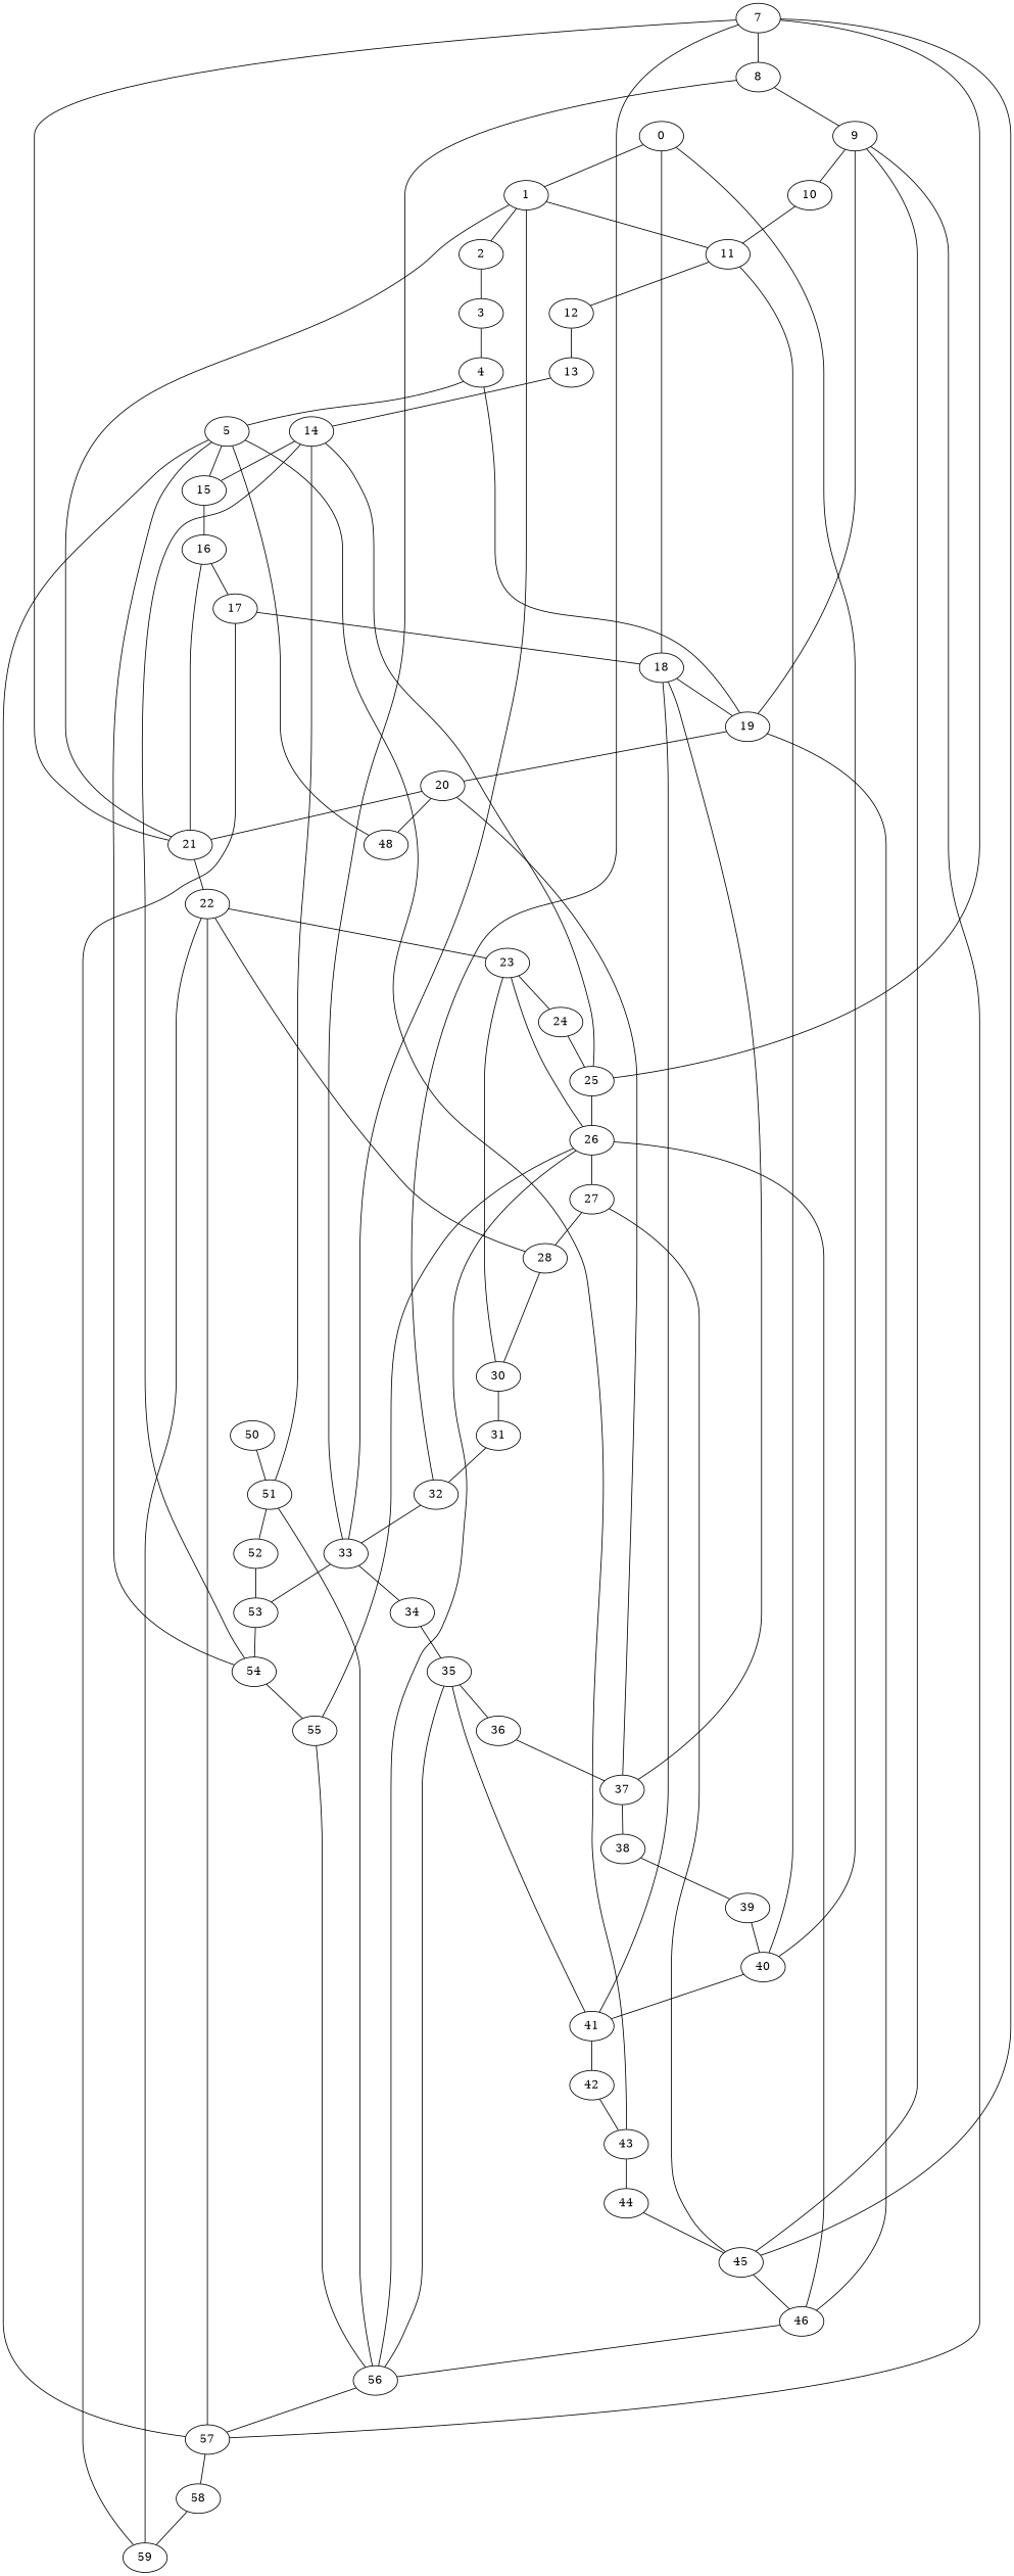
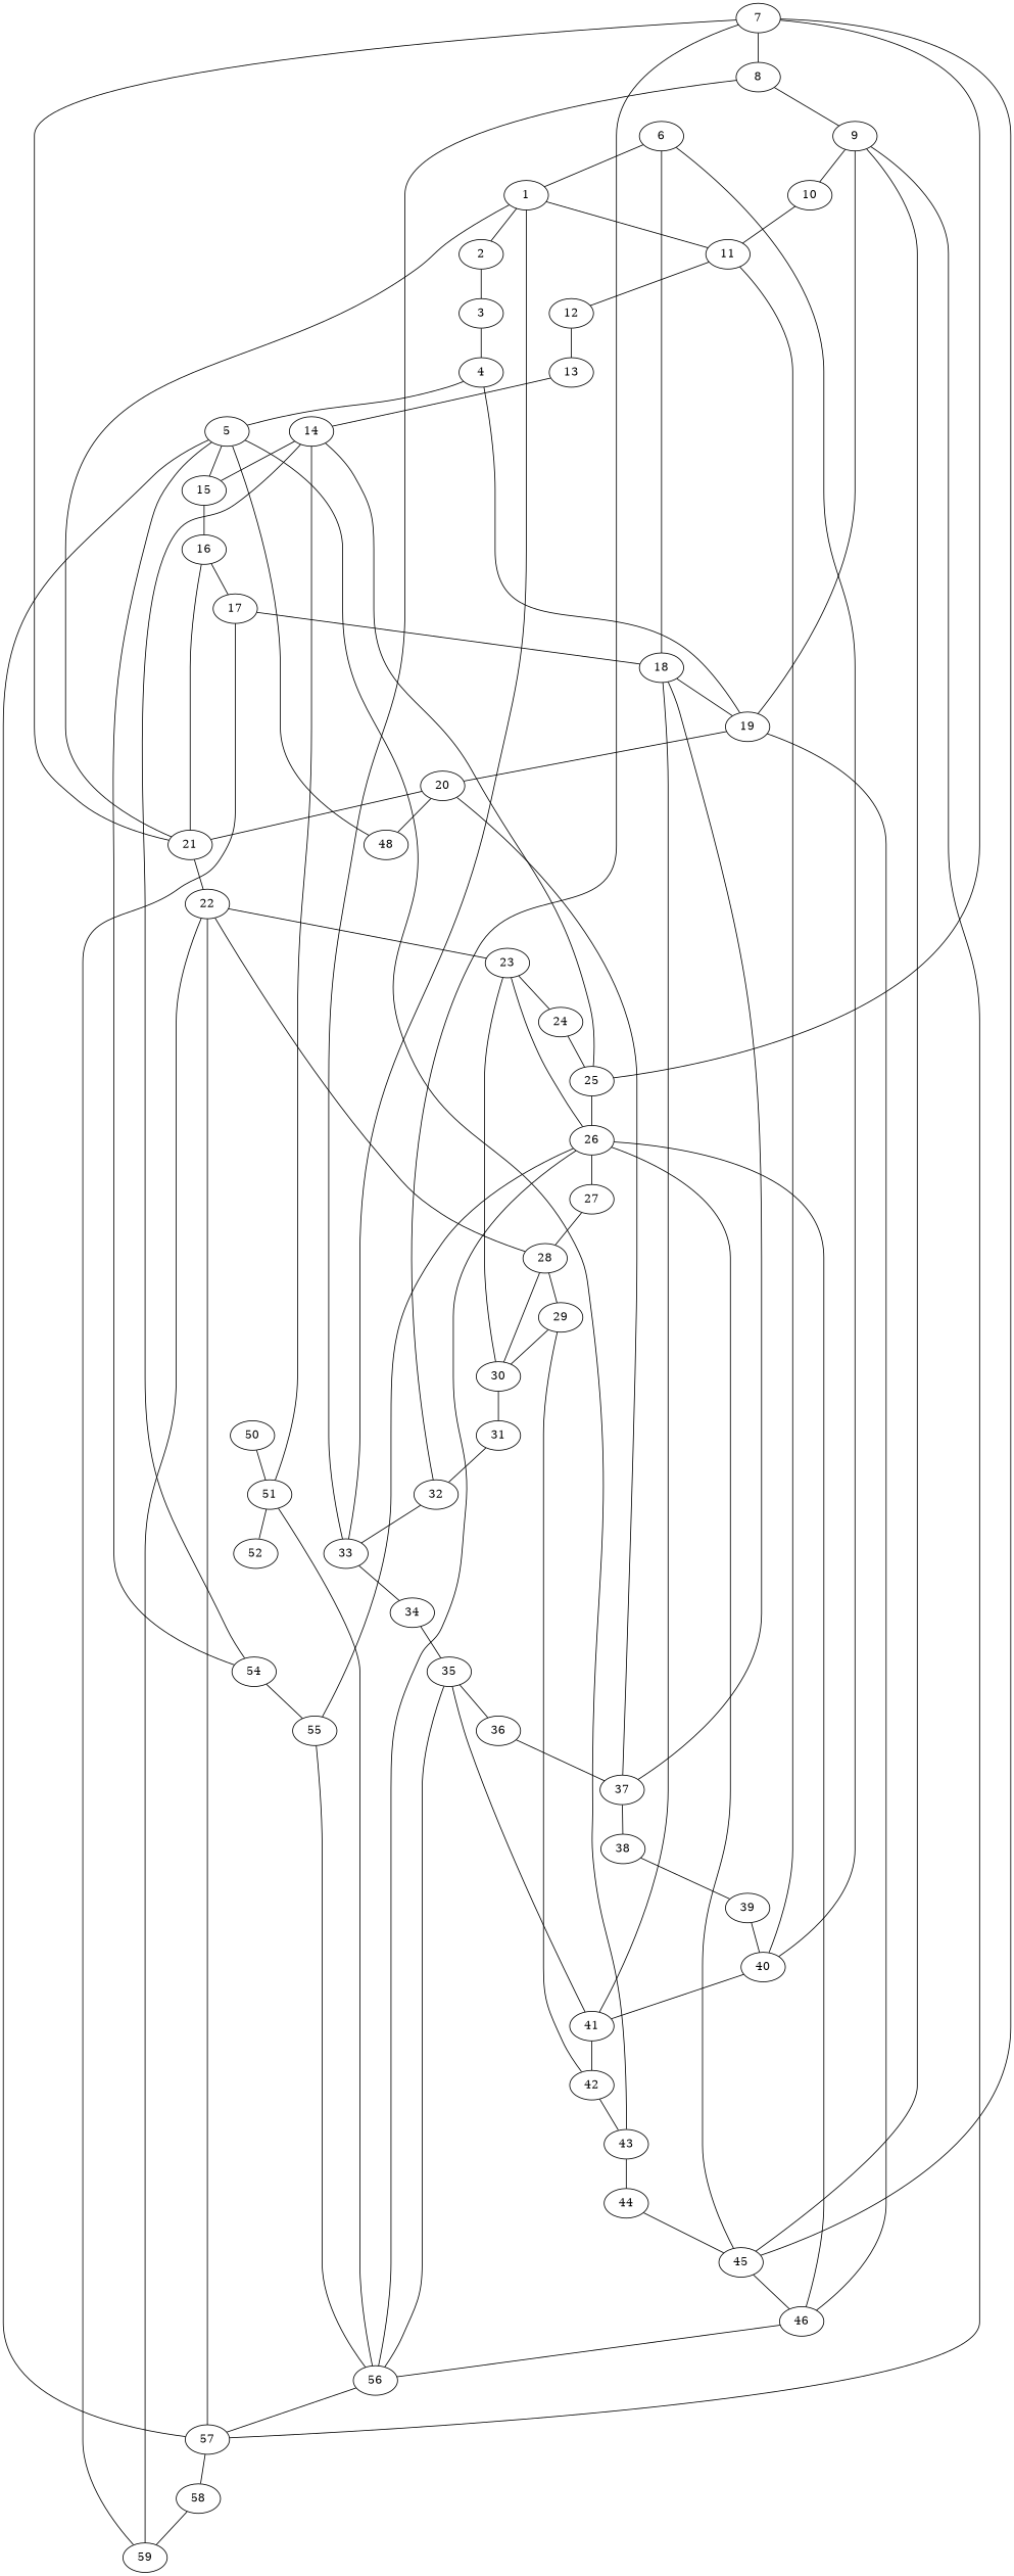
  graph {
-   0
+   0 [label=6]
    1
    40
    18
    2
    21
    11
    33
    41
    19
    37
    3
    22
    12
    34
-   53
    42
    46
    20
    38
    4
    57
    59
    23
    28
    13
    35
    54
    5
    43
    48
    15
    58
    55
    44
    16
    56
    7
    8
    25
    32
    45
    17
    9
    26
    10
    27
    14
    51
    52
    39
    24
    30
+   29
    31
    50
    36
    0 -- 1
    0 -- 40
    0 -- 18
    1 -- 2
    1 -- 21
    1 -- 11
    1 -- 33
    40 -- 41
    18 -- 41
    18 -- 19
    18 -- 37
    2 -- 3
    21 -- 22
    11 -- 40
    11 -- 12
    33 -- 34
-   33 -- 53
    41 -- 42
    19 -- 46
    19 -- 20
    37 -- 38
    3 -- 4
    22 -- 57
    22 -- 59
    22 -- 23
    22 -- 28
    12 -- 13
    34 -- 35
-   53 -- 54
    42 -- 43
    46 -- 56
    20 -- 21
    20 -- 37
    20 -- 48
    38 -- 39
    4 -- 19
    4 -- 5
    57 -- 58
    23 -- 26
    23 -- 24
    23 -- 30
    28 -- 30
+   28 -- 29
    13 -- 14
    35 -- 41
    35 -- 56
    35 -- 36
    54 -- 55
    5 -- 57
    5 -- 54
    5 -- 43
    5 -- 48
    5 -- 15
    43 -- 44
    15 -- 16
    58 -- 59
    55 -- 56
    44 -- 45
    16 -- 21
    16 -- 17
    56 -- 57
    7 -- 21
    7 -- 8
    7 -- 25
    7 -- 32
    7 -- 45
    8 -- 33
    8 -- 9
    25 -- 26
    32 -- 33
    45 -- 46
    17 -- 18
    17 -- 59
    9 -- 19
    9 -- 57
    9 -- 45
    9 -- 10
    26 -- 46
    26 -- 55
    26 -- 56
-   27 -- 45
+   26 -- 45
    26 -- 27
    10 -- 11
    27 -- 28
    14 -- 54
    14 -- 15
    14 -- 25
    14 -- 51
    51 -- 56
    51 -- 52
-   52 -- 53
    39 -- 40
    24 -- 25
    30 -- 31
+   29 -- 42
+   29 -- 30
    31 -- 32
    50 -- 51
    36 -- 37
  }
